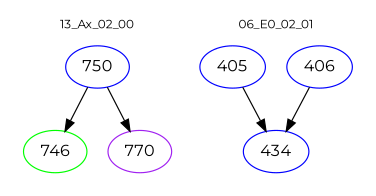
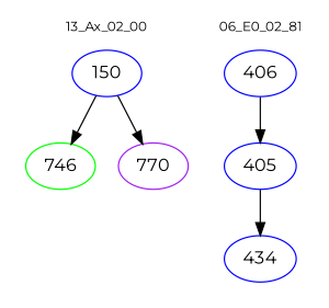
  digraph {
    fontname=Montserrat
    node [color=blue fontname=Montserrat]
    edge [color=black fontname=Montserrat]
-   n1 [label=750]
+   n1 [label=150]
    n2 [color=green label=746]
    n3 [color=purple label=770]
    n4 [label=406]
    n5 [label=405]
    n6 [label=434]
    subgraph cluster_1 {
      color=white
      fontsize=10
      label="13_Ax_02_00"
      n1
      n2
      n3
    }
    subgraph cluster_2 {
      color=white
      fontsize=10
-     label="06_E0_02_01"
+     label="06_E0_02_81"
      n4
      n5
      n6
    }
    n1 -> n2
    n1 -> n3
-   n4 -> n6
+   n4 -> n5
    n5 -> n6
  }
